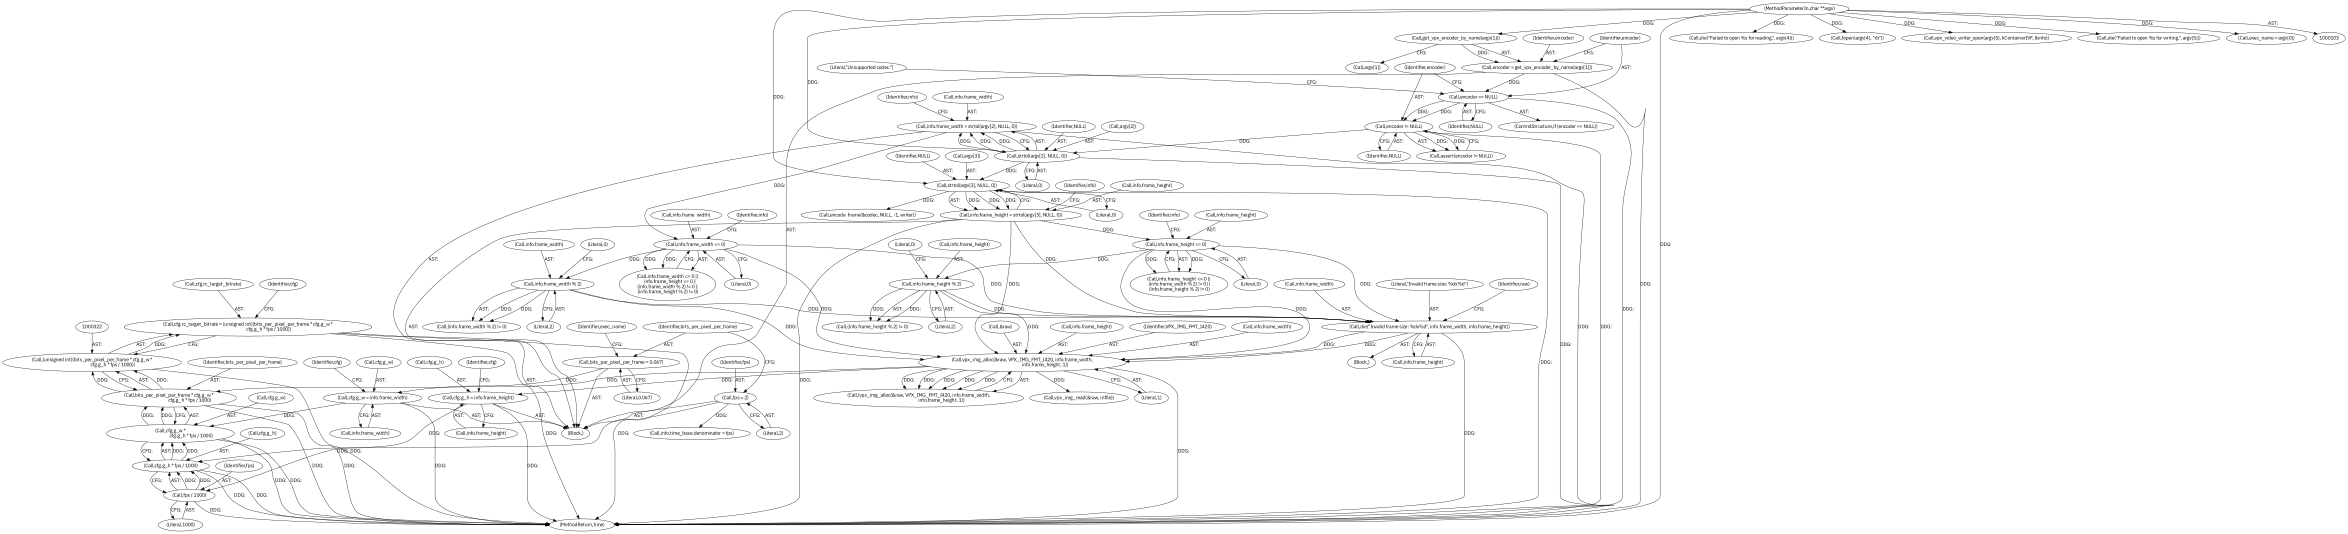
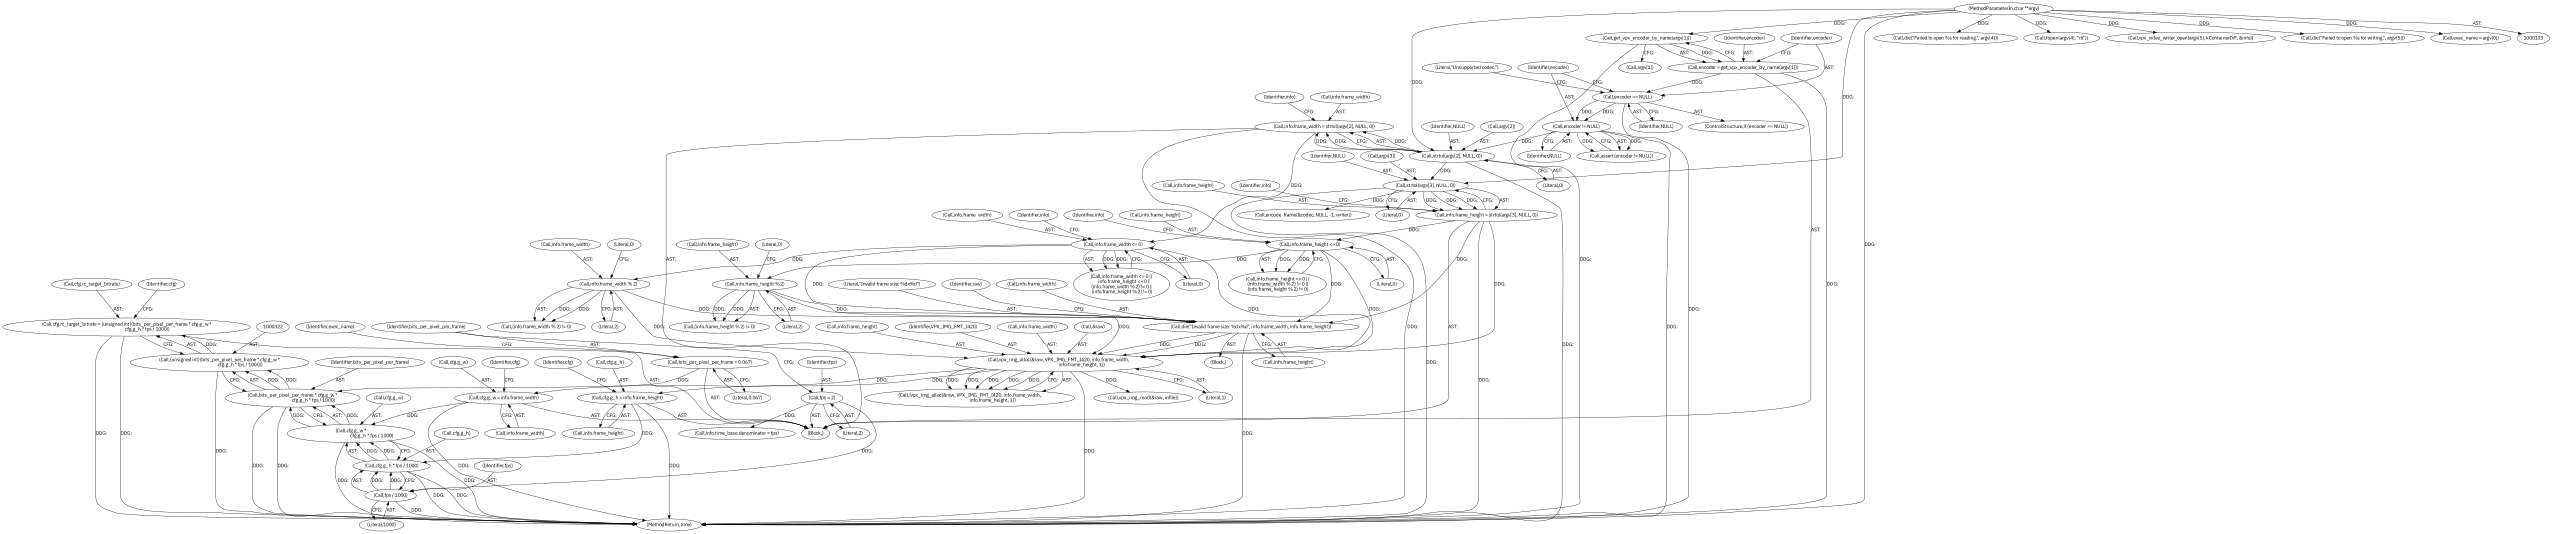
  digraph {
    fontname="IBM Plex Sans"
    node [fontname="IBM Plex Sans"]
    edge [fontname="IBM Plex Sans"]
    n1 [label="(Call,cfg.rc_target_bitrate = (unsigned int)(bits_per_pixel_per_frame * cfg.g_w *\n                                         cfg.g_h * fps / 1000))"]
    n2 [label="(Call,(unsigned int)(bits_per_pixel_per_frame * cfg.g_w *\n                                         cfg.g_h * fps / 1000))"]
    n3 [label="(MethodReturn,time)"]
    n4 [label="(Block,)"]
    n5 [label="(Call,bits_per_pixel_per_frame * cfg.g_w *\n                                         cfg.g_h * fps / 1000)"]
    n6 [label="(Call,cfg.g_w *\n                                         cfg.g_h * fps / 1000)"]
    n7 [label="(Call,cfg.g_h * fps / 1000)"]
    n8 [label="(Call,bits_per_pixel_per_frame = 0.067)"]
    n9 [label="(Literal,0.067)"]
    n10 [label="(Call,fps / 1000)"]
    n11 [label="(Call,cfg.g_w = info.frame_width)"]
    n12 [label="(Call,info.frame_width)"]
    n13 [label="(Call,vpx_img_alloc(&raw, VPX_IMG_FMT_I420, info.frame_width,\n                                             info.frame_height, 1))"]
    n14 [label="(Call,cfg.g_h = info.frame_height)"]
    n15 [label="(Call,vpx_img_read(&raw, infile))"]
    n16 [label="(Literal,1)"]
    n17 [label="(Call,!vpx_img_alloc(&raw, VPX_IMG_FMT_I420, info.frame_width,\n                                             info.frame_height, 1))"]
    n18 [label="(Call,info.frame_height)"]
    n19 [label="(Call,info.frame_width % 2)"]
    n20 [label="(Call,die(\"Invalid frame size: %dx%d\", info.frame_width, info.frame_height))"]
    n21 [label="(Call,(info.frame_width % 2) != 0)"]
    n22 [label="(Literal,2)"]
    n23 [label="(Call,info.frame_height)"]
    n24 [label="(Block,)"]
    n25 [label="(Call,info.frame_width <= 0)"]
    n26 [label="(Call,info.frame_width <= 0 ||\n      info.frame_height <= 0 ||\n (info.frame_width % 2) != 0 ||\n (info.frame_height % 2) != 0)"]
    n27 [label="(Literal,0)"]
    n28 [label="(Call,info.frame_width = strtol(argv[2], NULL, 0))"]
    n29 [label="(Call,strtol(argv[2], NULL, 0))"]
    n30 [label="(Call,strtol(argv[3], NULL, 0))"]
    n31 [label="(Literal,0)"]
    n32 [label="(Call,info.frame_height = strtol(argv[3], NULL, 0))"]
    n33 [label="(Call,encode_frame(&codec, NULL, -1, writer))"]
    n34 [label="(Literal,0)"]
    n35 [label="(MethodParameterIn,char **argv)"]
    n36 [label="(Call,get_vpx_encoder_by_name(argv[1]))"]
    n37 [label="(Call,die(\"Failed to open %s for reading.\", argv[4]))"]
    n38 [label="(Call,fopen(argv[4], \"rb\"))"]
    n39 [label="(Call,vpx_video_writer_open(argv[5], kContainerIVF, &info))"]
    n40 [label="(Call,die(\"Failed to open %s for writing.\", argv[5]))"]
    n41 [label="(Call,exec_name = argv[0])"]
    1000103
    n43 [label="(Call,encoder = get_vpx_encoder_by_name(argv[1]))"]
    n44 [label="(Call,argv[1])"]
    n45 [label="(Call,encoder != NULL)"]
    n46 [label="(Call,assert(encoder != NULL))"]
    n47 [label="(Identifier,NULL)"]
    n48 [label="(Call,encoder == NULL)"]
    n49 [label="(ControlStructure,if (encoder == NULL))"]
    n50 [label="(Identifier,NULL)"]
    n51 [label="(Call,info.frame_height <= 0)"]
    n52 [label="(Call,info.frame_height % 2)"]
    n53 [label="(Literal,0)"]
    n54 [label="(Call,info.frame_height <= 0 ||\n (info.frame_width % 2) != 0 ||\n (info.frame_height % 2) != 0)"]
    n55 [label="(Call,(info.frame_height % 2) != 0)"]
    n56 [label="(Literal,2)"]
    n57 [label="(Literal,1000)"]
    n58 [label="(Call,fps = 2)"]
    n59 [label="(Call,info.time_base.denominator = fps)"]
    n60 [label="(Literal,2)"]
    n61 [label="(Call,info.frame_width)"]
    n62 [label="(Literal,\"Invalid frame size: %dx%d\")"]
    n63 [label="(Identifier,exec_name)"]
    n64 [label="(Identifier,bits_per_pixel_per_frame)"]
    n65 [label="(Identifier,raw)"]
    n66 [label="(Call,info.frame_height)"]
    n67 [label="(Identifier,cfg)"]
    n68 [label="(Call,info.frame_height)"]
    n69 [label="(Identifier,NULL)"]
    n70 [label="(Literal,\"Unsupported codec.\")"]
    n71 [label="(Call,cfg.g_h)"]
    n72 [label="(Identifier,encoder)"]
    n73 [label="(Identifier,bits_per_pixel_per_frame)"]
    n74 [label="(Identifier,VPX_IMG_FMT_I420)"]
    n75 [label="(Identifier,info)"]
    n76 [label="(Call,cfg.g_w)"]
    n77 [label="(Call,info.frame_width)"]
    n78 [label="(Call,cfg.g_w)"]
    n79 [label="(Identifier,info)"]
    n80 [label="(Identifier,encoder)"]
    n81 [label="(Identifier,fps)"]
    n82 [label="(Identifier,encoder)"]
    n83 [label="(Call,info.frame_width)"]
    n84 [label="(Identifier,info)"]
    n85 [label="(Identifier,NULL)"]
    n86 [label="(Call,info.frame_height)"]
    n87 [label="(Call,cfg.rc_target_bitrate)"]
    n88 [label="(Identifier,cfg)"]
    n89 [label="(Literal,0)"]
    n90 [label="(Identifier,cfg)"]
    n91 [label="(Call,argv[3])"]
    n92 [label="(Call,cfg.g_h)"]
    n93 [label="(Call,info.frame_height)"]
    n94 [label="(Call,argv[2])"]
    n95 [label="(Call,&raw)"]
    n96 [label="(Call,info.frame_width)"]
    n97 [label="(Call,info.frame_width)"]
    n98 [label="(Identifier,fps)"]
    n99 [label="(Literal,0)"]
    n100 [label="(Identifier,info)"]
    1000322
    n1 -> n2 [label="CFG: "]
    n1 -> n3 [label="DDG: "]
    n1 -> n3 [label="DDG: "]
    n1 -> n4 [label="AST: "]
    n2 -> n1 [label="AST: "]
    n2 -> n1 [label="DDG: "]
    n2 -> n3 [label="DDG: "]
    n2 -> n5 [label="CFG: "]
    n5 -> n2 [label="AST: "]
    n5 -> n2 [label="DDG: "]
    n5 -> n2 [label="DDG: "]
    n5 -> n3 [label="DDG: "]
    n5 -> n3 [label="DDG: "]
    n5 -> n6 [label="CFG: "]
    n6 -> n3 [label="DDG: "]
    n6 -> n3 [label="DDG: "]
    n6 -> n5 [label="AST: "]
    n6 -> n5 [label="DDG: "]
    n6 -> n5 [label="DDG: "]
    n6 -> n7 [label="CFG: "]
    n7 -> n3 [label="DDG: "]
    n7 -> n3 [label="DDG: "]
    n7 -> n6 [label="AST: "]
    n7 -> n6 [label="DDG: "]
    n7 -> n6 [label="DDG: "]
    n7 -> n10 [label="CFG: "]
    n8 -> n4 [label="AST: "]
    n8 -> n5 [label="DDG: "]
    n8 -> n9 [label="CFG: "]
    n9 -> n8 [label="AST: "]
    n10 -> n3 [label="DDG: "]
    n10 -> n7 [label="AST: "]
    n10 -> n7 [label="DDG: "]
    n10 -> n7 [label="DDG: "]
    n10 -> n57 [label="CFG: "]
    n11 -> n3 [label="DDG: "]
    n11 -> n4 [label="AST: "]
    n11 -> n6 [label="DDG: "]
    n11 -> n12 [label="CFG: "]
    n12 -> n11 [label="AST: "]
    n13 -> n3 [label="DDG: "]
    n13 -> n11 [label="DDG: "]
    n13 -> n14 [label="DDG: "]
    n13 -> n15 [label="DDG: "]
    n13 -> n16 [label="CFG: "]
    n13 -> n17 [label="AST: "]
    n13 -> n17 [label="DDG: "]
    n13 -> n17 [label="DDG: "]
    n13 -> n17 [label="DDG: "]
    n13 -> n17 [label="DDG: "]
    n13 -> n17 [label="DDG: "]
    n14 -> n3 [label="DDG: "]
    n14 -> n4 [label="AST: "]
    n14 -> n7 [label="DDG: "]
    n14 -> n18 [label="CFG: "]
    n16 -> n13 [label="AST: "]
    n17 -> n13 [label="CFG: "]
    n18 -> n14 [label="AST: "]
    n19 -> n13 [label="DDG: "]
    n19 -> n20 [label="DDG: "]
    n19 -> n21 [label="AST: "]
    n19 -> n21 [label="DDG: "]
    n19 -> n21 [label="DDG: "]
    n19 -> n22 [label="CFG: "]
    n20 -> n3 [label="DDG: "]
    n20 -> n13 [label="DDG: "]
    n20 -> n13 [label="DDG: "]
    n20 -> n23 [label="CFG: "]
    n20 -> n24 [label="AST: "]
    n22 -> n19 [label="AST: "]
    n23 -> n20 [label="AST: "]
    n25 -> n13 [label="DDG: "]
    n25 -> n19 [label="DDG: "]
    n25 -> n20 [label="DDG: "]
    n25 -> n26 [label="AST: "]
    n25 -> n26 [label="DDG: "]
    n25 -> n26 [label="DDG: "]
    n25 -> n27 [label="CFG: "]
    n26 -> n25 [label="CFG: "]
    n27 -> n25 [label="AST: "]
    n28 -> n3 [label="DDG: "]
    n28 -> n4 [label="AST: "]
    n28 -> n25 [label="DDG: "]
    n28 -> n29 [label="CFG: "]
    n29 -> n3 [label="DDG: "]
    n29 -> n28 [label="AST: "]
    n29 -> n28 [label="DDG: "]
    n29 -> n28 [label="DDG: "]
    n29 -> n28 [label="DDG: "]
    n29 -> n30 [label="DDG: "]
    n29 -> n31 [label="CFG: "]
    n30 -> n3 [label="DDG: "]
    n30 -> n32 [label="AST: "]
    n30 -> n32 [label="DDG: "]
    n30 -> n32 [label="DDG: "]
    n30 -> n32 [label="DDG: "]
    n30 -> n33 [label="DDG: "]
    n30 -> n34 [label="CFG: "]
    n31 -> n29 [label="AST: "]
    n32 -> n3 [label="DDG: "]
    n32 -> n4 [label="AST: "]
    n32 -> n13 [label="DDG: "]
    n32 -> n20 [label="DDG: "]
    n32 -> n30 [label="CFG: "]
    n32 -> n51 [label="DDG: "]
    n34 -> n30 [label="AST: "]
    n35 -> n3 [label="DDG: "]
    n35 -> n29 [label="DDG: "]
    n35 -> n30 [label="DDG: "]
    n35 -> n36 [label="DDG: "]
    n35 -> n37 [label="DDG: "]
    n35 -> n38 [label="DDG: "]
    n35 -> n39 [label="DDG: "]
    n35 -> n40 [label="DDG: "]
    n35 -> n41 [label="DDG: "]
    n35 -> 1000103 [label="AST: "]
+   n36 -> n3 [label="DDG: "]
    n36 -> n43 [label="AST: "]
    n36 -> n43 [label="DDG: "]
    n36 -> n44 [label="CFG: "]
    n43 -> n3 [label="DDG: "]
    n43 -> n4 [label="AST: "]
+   n43 -> n36 [label="CFG: "]
    n43 -> n48 [label="DDG: "]
    n45 -> n3 [label="DDG: "]
    n45 -> n29 [label="DDG: "]
    n45 -> n46 [label="AST: "]
    n45 -> n46 [label="DDG: "]
    n45 -> n46 [label="DDG: "]
    n45 -> n47 [label="CFG: "]
    n46 -> n45 [label="CFG: "]
    n47 -> n45 [label="AST: "]
    n48 -> n3 [label="DDG: "]
    n48 -> n45 [label="DDG: "]
    n48 -> n45 [label="DDG: "]
    n48 -> n49 [label="AST: "]
    n48 -> n50 [label="CFG: "]
    n50 -> n48 [label="AST: "]
    n51 -> n13 [label="DDG: "]
    n51 -> n20 [label="DDG: "]
    n51 -> n52 [label="DDG: "]
    n51 -> n53 [label="CFG: "]
    n51 -> n54 [label="AST: "]
    n51 -> n54 [label="DDG: "]
    n51 -> n54 [label="DDG: "]
    n52 -> n13 [label="DDG: "]
    n52 -> n20 [label="DDG: "]
    n52 -> n55 [label="AST: "]
    n52 -> n55 [label="DDG: "]
    n52 -> n55 [label="DDG: "]
    n52 -> n56 [label="CFG: "]
    n53 -> n51 [label="AST: "]
    n54 -> n51 [label="CFG: "]
    n56 -> n52 [label="AST: "]
    n57 -> n10 [label="AST: "]
    n58 -> n4 [label="AST: "]
    n58 -> n10 [label="DDG: "]
    n58 -> n59 [label="DDG: "]
    n58 -> n60 [label="CFG: "]
    n60 -> n58 [label="AST: "]
    n61 -> n19 [label="AST: "]
    n62 -> n20 [label="AST: "]
    n63 -> n8 [label="CFG: "]
    n64 -> n8 [label="AST: "]
    n64 -> n58 [label="CFG: "]
    n65 -> n20 [label="CFG: "]
    n66 -> n13 [label="AST: "]
    n67 -> n14 [label="CFG: "]
    n68 -> n32 [label="AST: "]
    n69 -> n29 [label="AST: "]
    n70 -> n48 [label="CFG: "]
    n71 -> n7 [label="AST: "]
    n72 -> n45 [label="AST: "]
    n72 -> n48 [label="CFG: "]
    n73 -> n5 [label="AST: "]
    n74 -> n13 [label="AST: "]
    n75 -> n28 [label="CFG: "]
    n76 -> n6 [label="AST: "]
    n77 -> n20 [label="AST: "]
    n78 -> n11 [label="AST: "]
    n79 -> n51 [label="CFG: "]
    n80 -> n43 [label="AST: "]
    n81 -> n10 [label="AST: "]
    n82 -> n43 [label="CFG: "]
    n82 -> n48 [label="AST: "]
    n83 -> n13 [label="AST: "]
    n84 -> n32 [label="CFG: "]
    n85 -> n30 [label="AST: "]
    n86 -> n52 [label="AST: "]
    n87 -> n1 [label="AST: "]
    n88 -> n11 [label="CFG: "]
    n89 -> n52 [label="CFG: "]
    n90 -> n1 [label="CFG: "]
    n91 -> n30 [label="AST: "]
    n92 -> n14 [label="AST: "]
    n93 -> n51 [label="AST: "]
    n94 -> n29 [label="AST: "]
    n95 -> n13 [label="AST: "]
    n96 -> n25 [label="AST: "]
    n97 -> n28 [label="AST: "]
    n98 -> n58 [label="AST: "]
    n99 -> n19 [label="CFG: "]
    n100 -> n25 [label="CFG: "]
    1000322 -> n2 [label="AST: "]
  }
